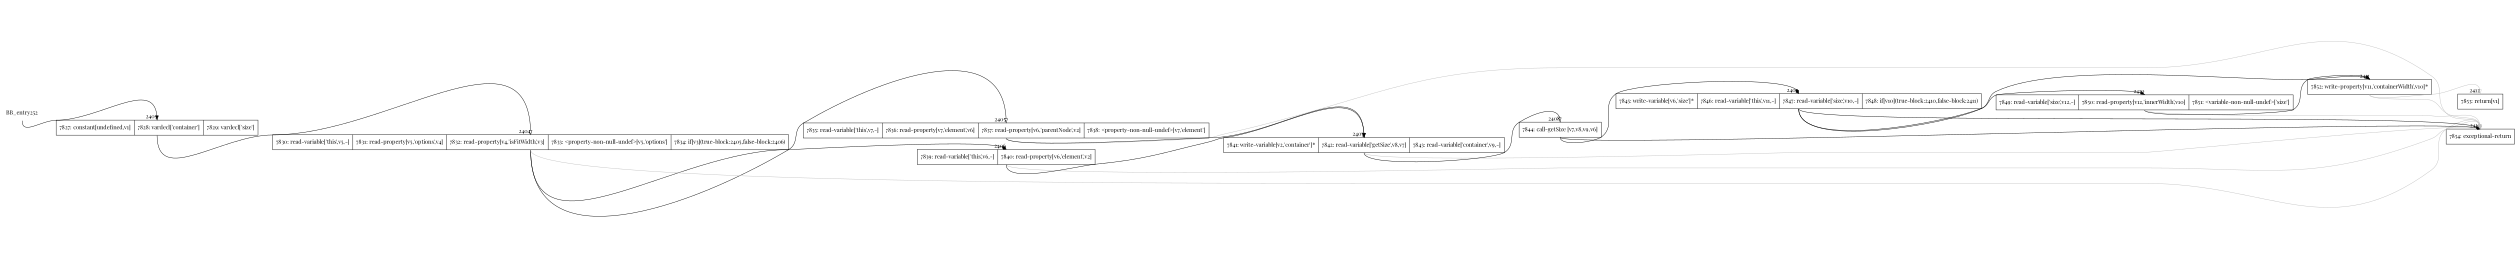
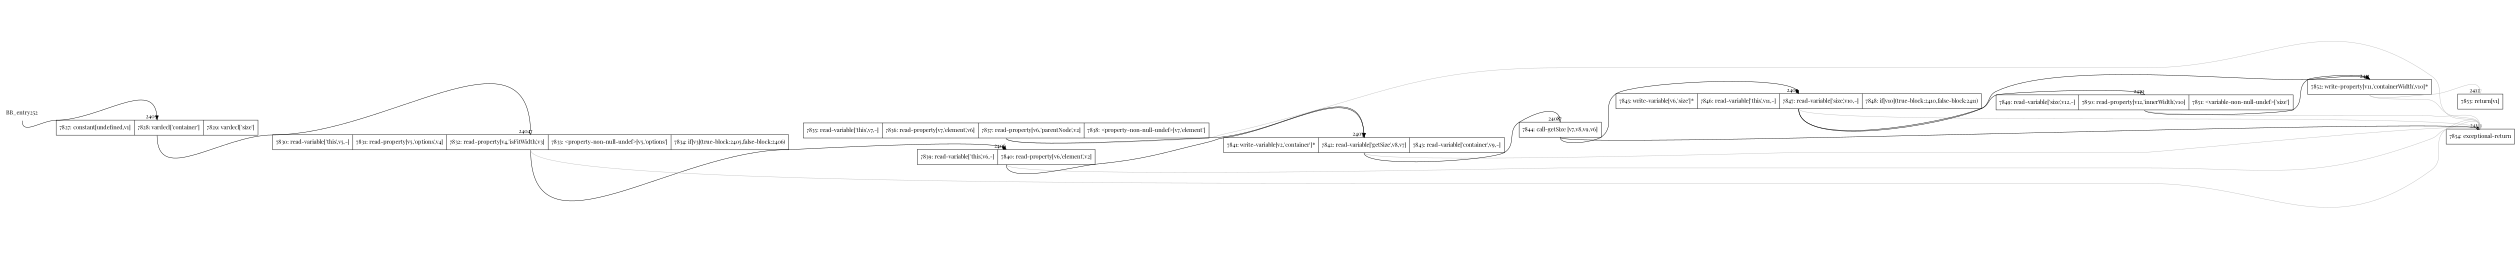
  digraph {
    fontname="Playfair Display"
    rankdir=LR
    node [fontname="Playfair Display" shape=record]
    edge [arrowhead=normal fontname="Playfair Display" headport=n tailport=s]
    n1 [label=BB_entry252 shape=none]
    n2 [label="{7827: constant[undefined,v1]|7828: vardecl['container']|7829: vardecl['size']}"]
    n3 [label="{7830: read-variable['this',v5,-]|7831: read-property[v5,'options',v4]|7832: read-property[v4,'isFitWidth',v3]|7833: \<property-non-null-undef\>[v5,'options']|7834: if[v3](true-block:2405,false-block:2406)}"]
    n4 [label="{7835: read-variable['this',v7,-]|7836: read-property[v7,'element',v6]|7837: read-property[v6,'parentNode',v2]|7838: \<property-non-null-undef\>[v7,'element']}"]
    n5 [label="{7839: read-variable['this',v6,-]|7840: read-property[v6,'element',v2]}"]
    n6 [label="{7854: exceptional-return}"]
    n7 [label="{7841: write-variable[v2,'container']*|7842: read-variable['getSize',v8,v7]|7843: read-variable['container',v9,-]}"]
    n8 [label="{7844: call-getSize [v7,v8,v9,v6]}"]
    n9 [label="{7845: write-variable[v6,'size']*|7846: read-variable['this',v11,-]|7847: read-variable['size',v10,-]|7848: if[v10](true-block:2410,false-block:2411)}"]
    n10 [label="{7852: write-property[v11,'containerWidth',v10]*}"]
    n11 [label="{7849: read-variable['size',v12,-]|7850: read-property[v12,'innerWidth',v10]|7851: \<variable-non-null-undef\>['size']}"]
    n12 [label="{7853: return[v1]}"]
    n1 -> n2 [headlabel="    2403"]
    n2 -> n3 [arrowhead=onormal headlabel="      2404"]
-   n3 -> n4 [arrowhead=onormal headlabel="      2405"]
    n3 -> n5 [arrowhead=diamond headlabel="      2406"]
    n3 -> n6 [arrowhead=diamond color=gray headlabel="      2413"]
    n4 -> n6 [color=gray]
    n4 -> n7 [headlabel="      2407"]
    n5 -> n6 [arrowhead=diamond color=gray]
    n5 -> n7
    n7 -> n6 [arrowhead=diamond color=gray]
    n7 -> n8 [arrowhead=onormal headlabel="      2408"]
    n8 -> n6 [arrowhead=diamond color=black]
    n8 -> n9 [arrowhead=diamond headlabel="      2409"]
-   n9 -> n6 [arrowhead=onormal color=black]
+   n9 -> n6 [arrowhead=onormal color=gray]
    n9 -> n10 [headlabel="      2411"]
-   n9 -> n11 [headlabel="      2410"]
+   n9 -> n11 [arrowhead=onormal headlabel="      2410"]
    n10 -> n6 [arrowhead=diamond color=gray]
    n10 -> n12 [arrowhead=onormal color=gray headlabel="      2412"]
    n11 -> n6 [color=gray]
    n11 -> n10
  }
